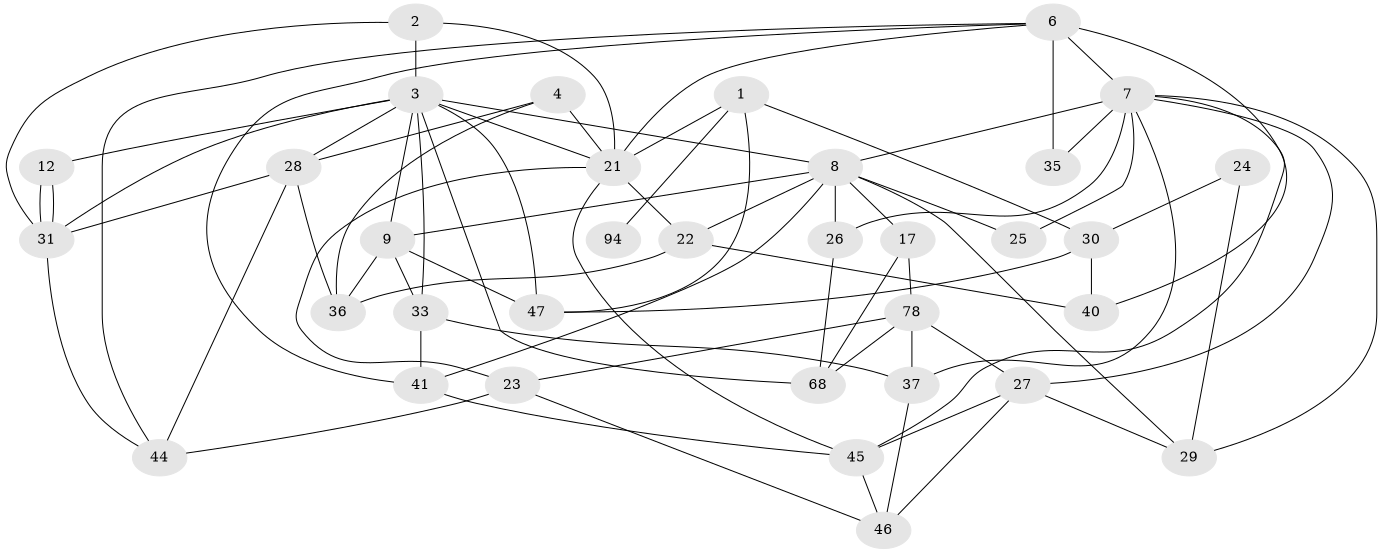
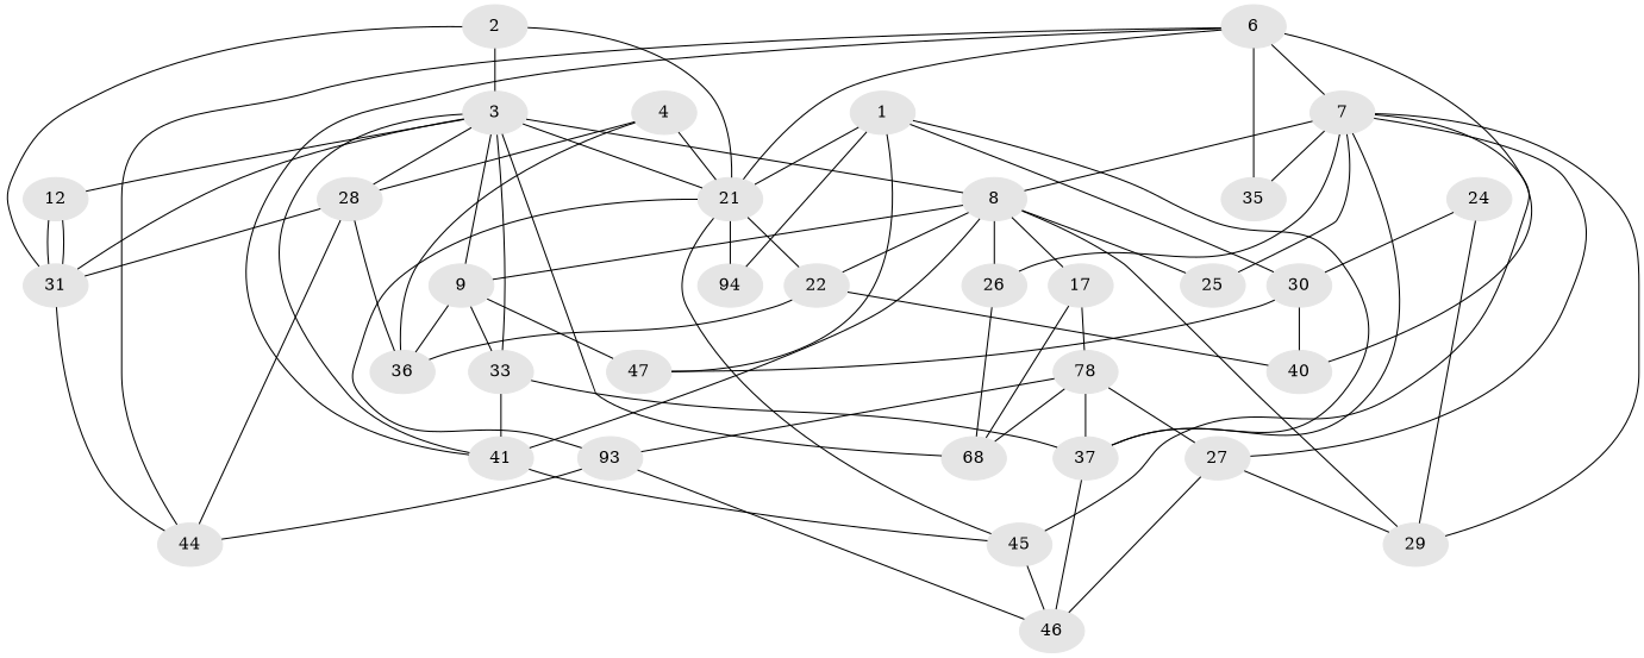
  graph {
    node [color=gray90 style=filled]
    1 [super="+49"]
    21 [super="+32"]
    30
    n4 [label=94]
    37 [super="+48"]
    47
    45
    22
-   23
+   23 [label=93]
    40
    46
    3 [super="+13+16"]
    31
    8 [super="+43"]
    9 [super="+14"]
    12
    28
    33
    n19 [label=68]
    2
    44
    41
    25
    26
    29
    17
    36
    4 [super="+5"]
    6 [super="+39+20"]
    7 [super="+10+11+42"]
    35
    27
    n33 [label=78]
    24
    1 -- 21
    1 -- 30
    1 -- n4
+   1 -- 37
    1 -- 47 [weight=2]
+   21 -- n4
    21 -- 45
    21 -- 22
    21 -- 23
    30 -- 47
    30 -- 40
    37 -- 46
    45 -- 46
    22 -- 40
    22 -- 36
    23 -- 46
    23 -- 44
    3 -- 21
-   3 -- 47
+   3 -- 41
    3 -- 31
    3 -- 8
    3 -- 9
    3 -- 12 [weight=2]
    3 -- 28
    3 -- 33
    3 -- n19 [weight=2]
    31 -- 44
    8 -- 22
    8 -- 9
    8 -- 41
    8 -- 25
    8 -- 26
    8 -- 29
    8 -- 17
    9 -- 47
    9 -- 33 [weight=2]
    9 -- 36
    12 -- 31
    12 -- 31
    28 -- 31
    28 -- 44
    28 -- 36
    33 -- 37
    33 -- 41
    2 -- 21
    2 -- 3
    2 -- 31
    41 -- 45
    26 -- n19
    17 -- n19
    17 -- n33
    4 -- 21
    4 -- 28
    4 -- 36
    6 -- 21
    6 -- 40
    6 -- 44
    6 -- 41
    6 -- 7 [weight=2]
    6 -- 35
    7 -- 37
    7 -- 45
    7 -- 8
    7 -- 25
    7 -- 26
    7 -- 29
    7 -- 35
    7 -- 27
-   27 -- 45
    27 -- 46
    27 -- 29
    n33 -- 37
    n33 -- 23
    n33 -- n19
    n33 -- 27
    24 -- 30
    24 -- 29
  }
